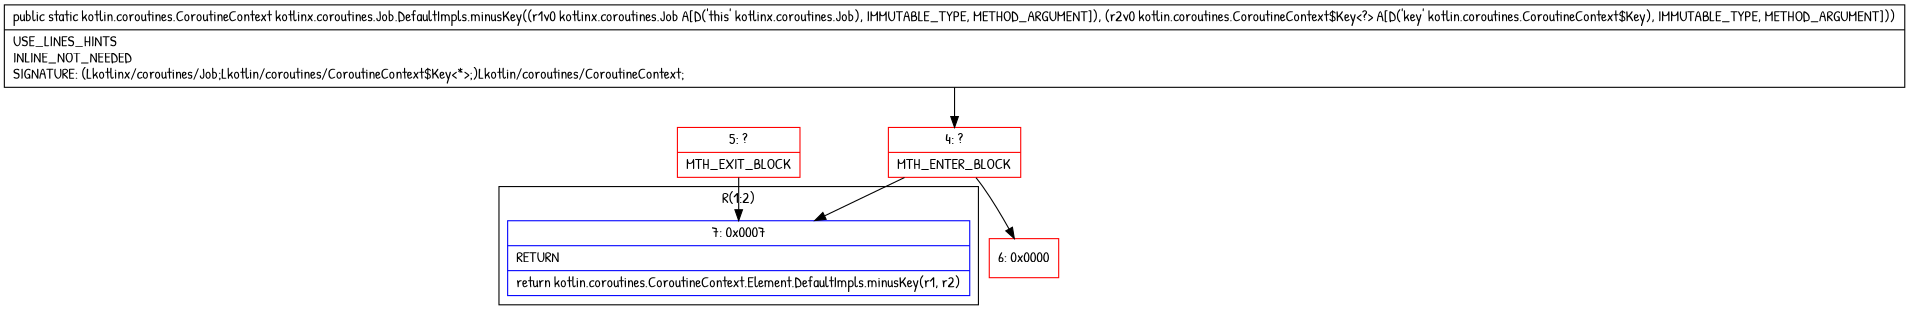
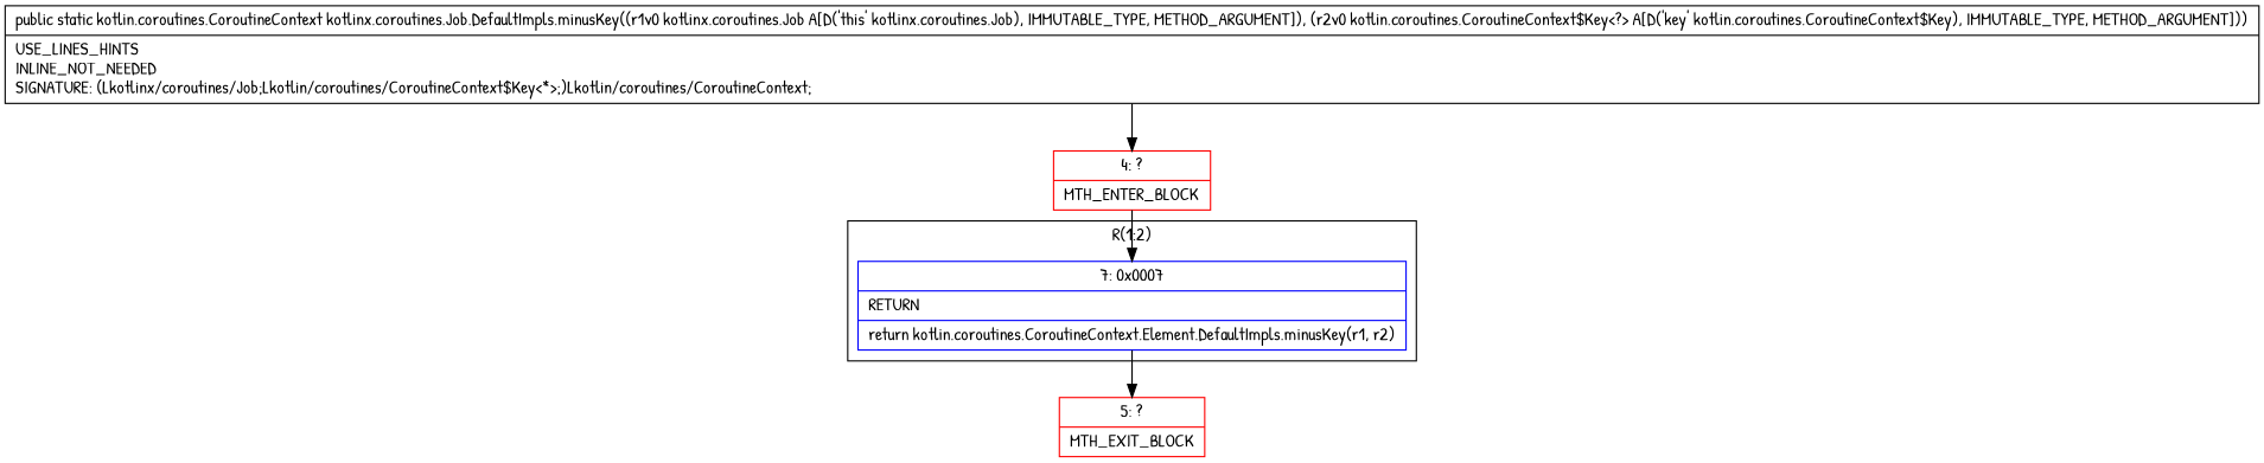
  digraph {
    fontname="Patrick Hand"
    node [color=red fontname="Patrick Hand" shape=record]
    edge [fontname="Patrick Hand"]
    n1 [color=blue label="{7\:\ 0x0007|RETURN\l|return kotlin.coroutines.CoroutineContext.Element.DefaultImpls.minusKey(r1, r2)\l}"]
    n2 [label="{5\:\ ?|MTH_EXIT_BLOCK\l}"]
    n3 [label="{4\:\ ?|MTH_ENTER_BLOCK\l}"]
-   n4 [label="{6\:\ 0x0000}"]
    n5 [label="{public static kotlin.coroutines.CoroutineContext kotlinx.coroutines.Job.DefaultImpls.minusKey((r1v0 kotlinx.coroutines.Job A[D('this' kotlinx.coroutines.Job), IMMUTABLE_TYPE, METHOD_ARGUMENT]), (r2v0 kotlin.coroutines.CoroutineContext$Key\<?\> A[D('key' kotlin.coroutines.CoroutineContext$Key), IMMUTABLE_TYPE, METHOD_ARGUMENT]))  | USE_LINES_HINTS\lINLINE_NOT_NEEDED\lSIGNATURE: (Lkotlinx\/coroutines\/Job;Lkotlin\/coroutines\/CoroutineContext$Key\<*\>;)Lkotlin\/coroutines\/CoroutineContext;\l}" color=""]
    subgraph cluster_1 {
      label="R(1:2)"
      n1
    }
-   n2 -> n1
+   n1 -> n2
    n3 -> n1
-   n3 -> n4
    n5 -> n3
  }
